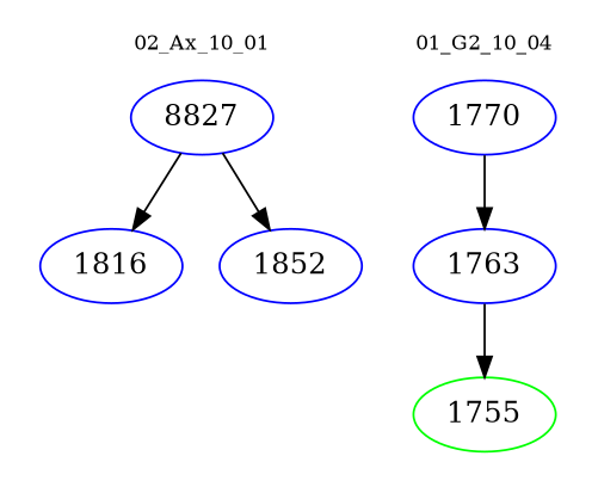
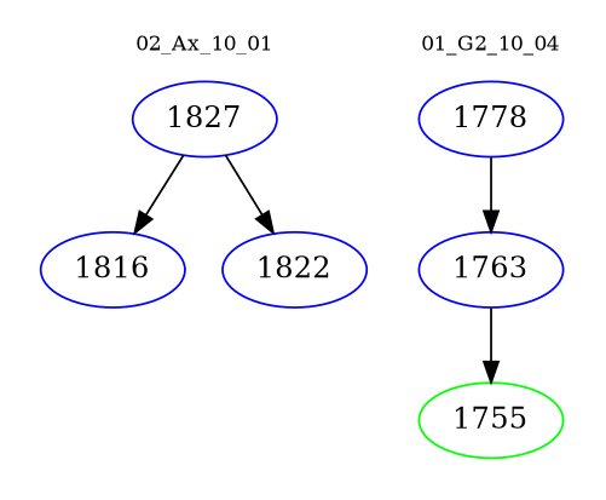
  digraph {
    node [color=blue]
    edge [color=black]
-   n1 [label=8827]
+   n1 [label=1827]
    n2 [label=1816]
-   n3 [label=1852]
+   n3 [label=1822]
    n4 [label=1763]
    n5 [color=green label=1755]
-   n6 [label=1770]
+   n6 [label=1778]
    subgraph cluster_1 {
      color=white
      fontsize=10
      label="02_Ax_10_01"
      n1
      n2
      n3
    }
    subgraph cluster_2 {
      color=white
      fontsize=10
      label="01_G2_10_04"
      n4
      n5
      n6
    }
    n1 -> n2
    n1 -> n3
    n4 -> n5
    n6 -> n4
  }
